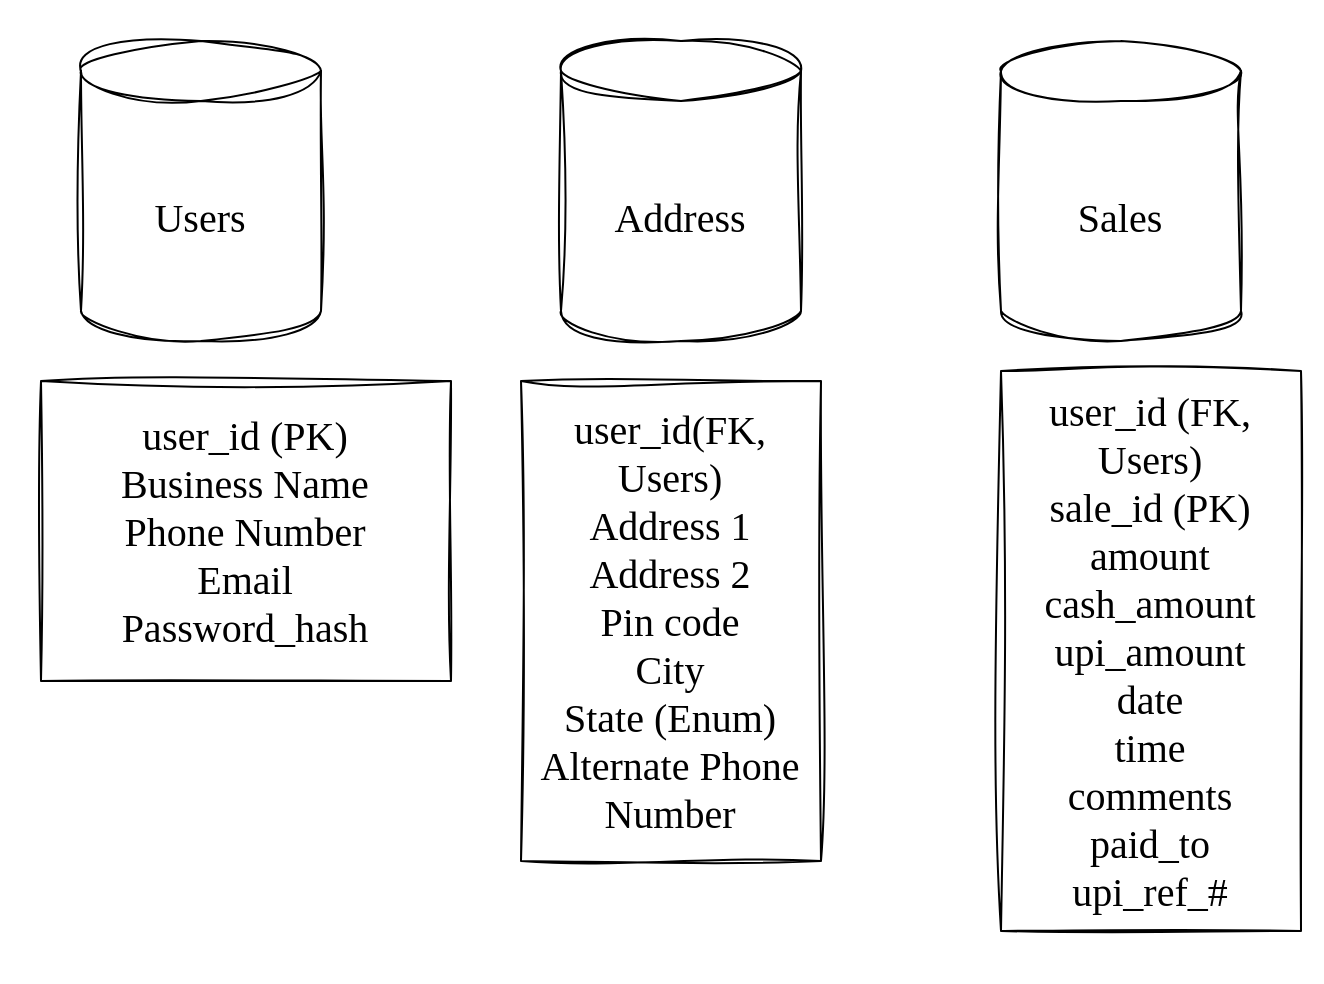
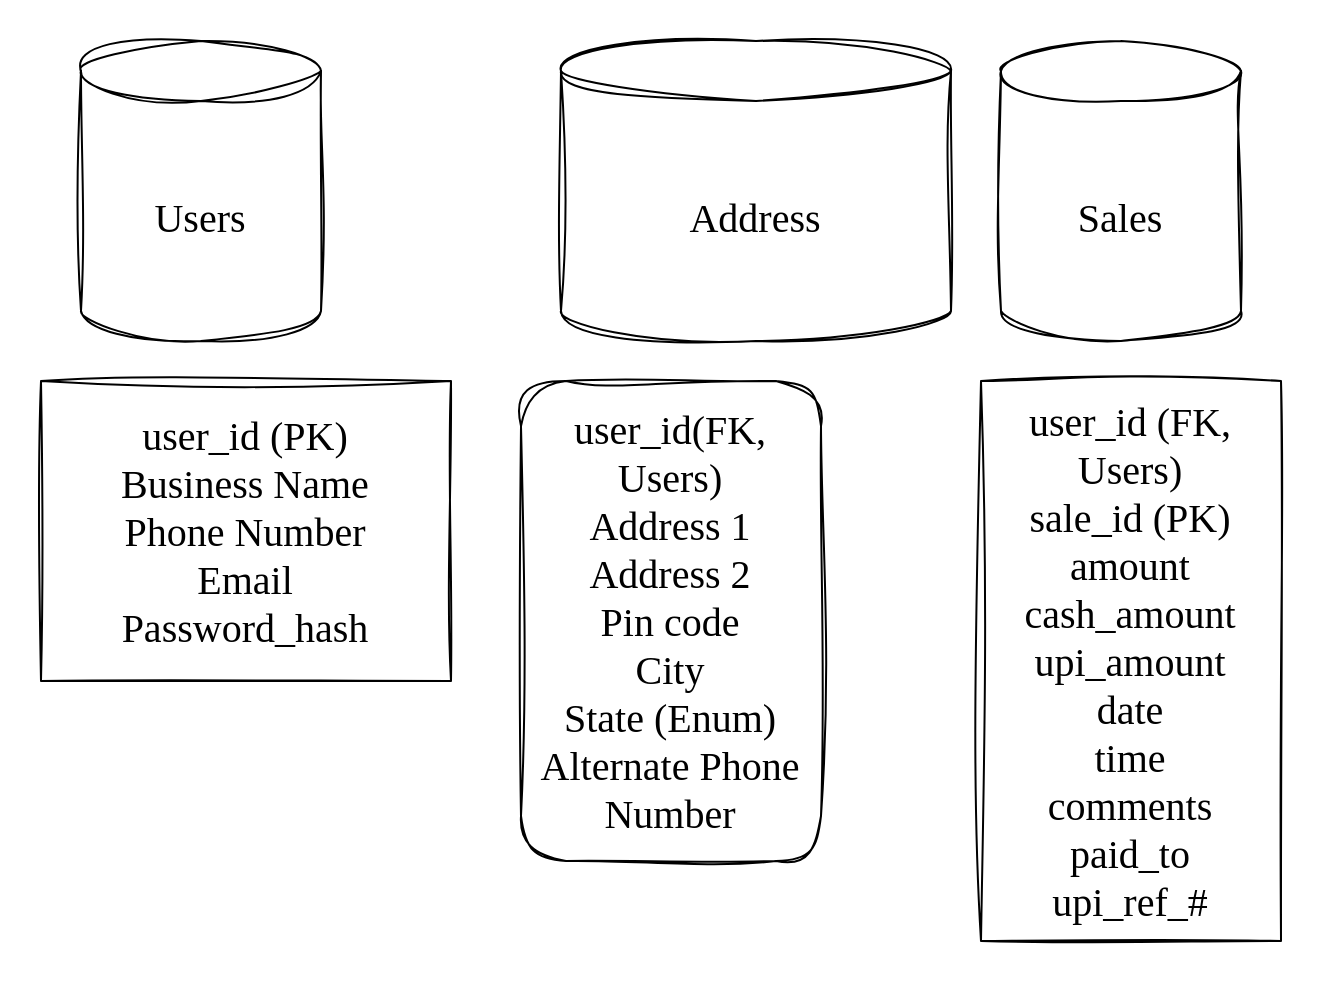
  <mxCell id="0" />
  <mxCell id="1" parent="0" />
  <mxCell id="2" value="Users" style="shape=cylinder3;whiteSpace=wrap;html=1;boundedLbl=1;backgroundOutline=1;size=15;sketch=1;hachureGap=4;jiggle=2;curveFitting=1;fontFamily=Architects Daughter;fontSource=https%3A%2F%2Ffonts.googleapis.com%2Fcss%3Ffamily%3DArchitects%2BDaughter;fontSize=20;" vertex="1" parent="1"><mxGeometry x="40" y="20" width="120" height="150" as="geometry" /></mxCell>
  <mxCell id="3" value="Sales" style="shape=cylinder3;whiteSpace=wrap;html=1;boundedLbl=1;backgroundOutline=1;size=15;sketch=1;hachureGap=4;jiggle=2;curveFitting=1;fontFamily=Architects Daughter;fontSource=https%3A%2F%2Ffonts.googleapis.com%2Fcss%3Ffamily%3DArchitects%2BDaughter;fontSize=20;" vertex="1" parent="1"><mxGeometry x="500" y="20" width="120" height="150" as="geometry" /></mxCell>
  <mxCell id="4" value="user_id (PK)&lt;br&gt;Business Name&lt;br&gt;Phone Number&lt;br&gt;Email&lt;br&gt;Password_hash" style="rounded=0;whiteSpace=wrap;html=1;sketch=1;hachureGap=4;jiggle=2;curveFitting=1;fontFamily=Architects Daughter;fontSource=https%3A%2F%2Ffonts.googleapis.com%2Fcss%3Ffamily%3DArchitects%2BDaughter;fontSize=20;" vertex="1" parent="1"><mxGeometry x="20" y="190" width="205" height="150" as="geometry" /></mxCell>
- <mxCell id="5" value="Address" style="shape=cylinder3;whiteSpace=wrap;html=1;boundedLbl=1;backgroundOutline=1;size=15;sketch=1;hachureGap=4;jiggle=2;curveFitting=1;fontFamily=Architects Daughter;fontSource=https%3A%2F%2Ffonts.googleapis.com%2Fcss%3Ffamily%3DArchitects%2BDaughter;fontSize=20;" vertex="1" parent="1"><mxGeometry x="280" y="20" width="120" height="150" as="geometry" /></mxCell>
- <mxCell id="6" value="user_id(FK, Users)&lt;br&gt;Address 1&lt;br&gt;Address 2&lt;br&gt;Pin code&lt;br&gt;City&lt;br&gt;State (Enum)&lt;br&gt;Alternate Phone Number" style="rounded=0;whiteSpace=wrap;html=1;sketch=1;hachureGap=4;jiggle=2;curveFitting=1;fontFamily=Architects Daughter;fontSource=https%3A%2F%2Ffonts.googleapis.com%2Fcss%3Ffamily%3DArchitects%2BDaughter;fontSize=20;" vertex="1" parent="1"><mxGeometry x="260" y="190" width="150" height="240" as="geometry" /></mxCell>
- <mxCell id="7" value="user_id (FK, Users)&lt;br&gt;sale_id (PK)&lt;br&gt;amount&lt;br&gt;cash_amount&lt;br&gt;upi_amount&lt;br&gt;date&lt;br&gt;time&lt;br&gt;comments&lt;br&gt;paid_to&lt;br&gt;upi_ref_#" style="rounded=0;whiteSpace=wrap;html=1;sketch=1;hachureGap=4;jiggle=2;curveFitting=1;fontFamily=Architects Daughter;fontSource=https%3A%2F%2Ffonts.googleapis.com%2Fcss%3Ffamily%3DArchitects%2BDaughter;fontSize=20;" vertex="1" parent="1"><mxGeometry x="500" y="185" width="150" height="280" as="geometry" /></mxCell>
+ <mxCell id="5" value="Address" style="shape=cylinder3;whiteSpace=wrap;html=1;boundedLbl=1;backgroundOutline=1;size=15;sketch=1;hachureGap=4;jiggle=2;curveFitting=1;fontFamily=Architects Daughter;fontSource=https%3A%2F%2Ffonts.googleapis.com%2Fcss%3Ffamily%3DArchitects%2BDaughter;fontSize=20;" vertex="1" parent="1"><mxGeometry x="280" y="20" width="195" height="150" as="geometry" /></mxCell>
+ <mxCell id="6" value="user_id(FK, Users)&lt;br&gt;Address 1&lt;br&gt;Address 2&lt;br&gt;Pin code&lt;br&gt;City&lt;br&gt;State (Enum)&lt;br&gt;Alternate Phone Number" style="whiteSpace=wrap;html=1;sketch=1;hachureGap=4;jiggle=2;curveFitting=1;fontFamily=Architects Daughter;fontSource=https%3A%2F%2Ffonts.googleapis.com%2Fcss%3Ffamily%3DArchitects%2BDaughter;fontSize=20;rounded=1;" vertex="1" parent="1"><mxGeometry x="260" y="190" width="150" height="240" as="geometry" /></mxCell>
+ <mxCell id="7" value="user_id (FK, Users)&lt;br&gt;sale_id (PK)&lt;br&gt;amount&lt;br&gt;cash_amount&lt;br&gt;upi_amount&lt;br&gt;date&lt;br&gt;time&lt;br&gt;comments&lt;br&gt;paid_to&lt;br&gt;upi_ref_#" style="rounded=0;whiteSpace=wrap;html=1;sketch=1;hachureGap=4;jiggle=2;curveFitting=1;fontFamily=Architects Daughter;fontSource=https%3A%2F%2Ffonts.googleapis.com%2Fcss%3Ffamily%3DArchitects%2BDaughter;fontSize=20;" vertex="1" parent="1"><mxGeometry x="490" y="190" width="150" height="280" as="geometry" /></mxCell>
